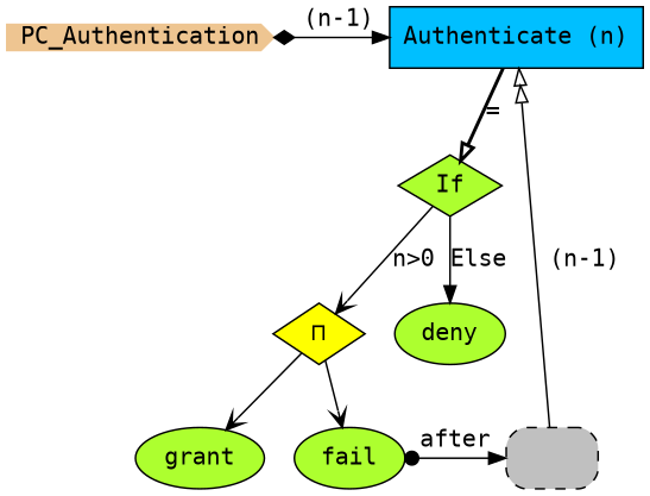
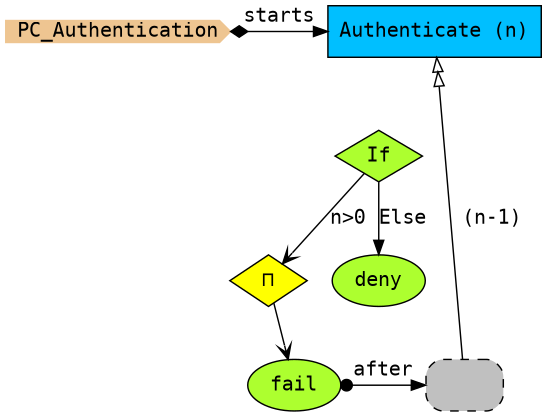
  digraph {
    fontname="DejaVu Sans Mono"
    node [fontname="DejaVu Sans Mono" shape=ellipse style=filled fillcolor=greenyellow]
    edge [fontname="DejaVu Sans Mono" arrowhead=open]
    n1 [color=burlywood2 height=.2 label=PC_Authentication shape=cds width=.2 fillcolor=""]
    n2 [fillcolor=deepskyblue label="Authenticate (n)" shape=box]
    n3 [fillcolor=gray label=" " shape=rectangle style="rounded,filled,dashed"]
    n4 [label=fail]
    n5 [label=If shape=diamond]
-   n6 [label=grant]
    n7 [label=deny]
    n8 [fillcolor=yellow label="⊓" shape=diamond]
    subgraph sub_1 {
      rank=min
      n1
      n2
    }
    subgraph sub_2 {
      rank=same
      n3
      n4
    }
-   n1 -> n2 [arrowtail=diamond dir=both label=" (n-1)" arrowhead=""]
-   n2 -> n5 [arrowhead=onormal label="=" penwidth=2]
+   n1 -> n2 [arrowtail=diamond dir=both label=starts arrowhead=""]
    n3 -> n2 [arrowhead=normalnormal fillcolor=white label=" (n-1)"]
    n4 -> n3 [arrowtail=dot dir=both label=after arrowhead=""]
    n5 -> n7 [arrowhead=normal label=Else]
    n5 -> n8 [label="n>0"]
    n8 -> n4
-   n8 -> n6
  }
